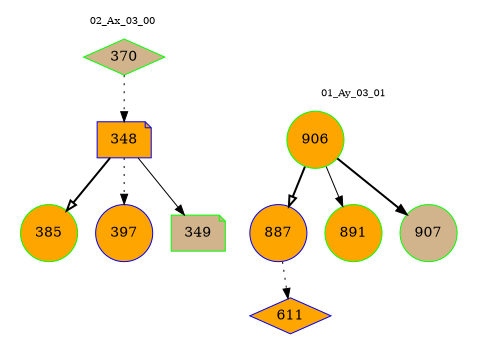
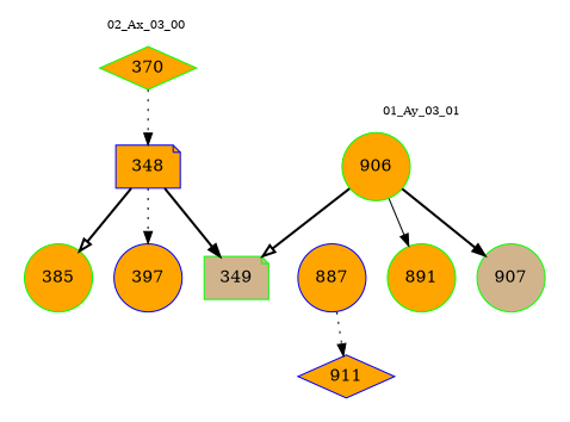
  digraph {
    node [color=green fillcolor=orange shape=circle style=filled]
    edge [arrowhead=normal color=black style=dotted]
-   n1 [fillcolor=tan label=370 shape=diamond]
+   n1 [label=370 shape=diamond]
    n2 [color=blue label=348 shape=note]
    n3 [label=385]
    n4 [color=blue label=397]
    n5 [fillcolor=tan label=349 shape=note]
    n6 [label=906]
    n7 [color=blue label=887]
    n8 [label=891]
    n9 [fillcolor=tan label=907]
-   n10 [color=blue label=611 shape=diamond]
+   n10 [color=blue label=911 shape=diamond]
    subgraph cluster_1 {
      color=white
      fontsize=10
      label="02_Ax_03_00"
      n1
      n2
      n3
      n4
      n5
    }
    subgraph cluster_2 {
      color=white
      fontsize=10
      label="01_Ay_03_01"
      n6
      n7
      n8
      n9
      n10
    }
    n1 -> n2
    n2 -> n3 [arrowhead=onormal style=bold]
    n2 -> n4
-   n2 -> n5 [style=solid]
-   n6 -> n7 [arrowhead=onormal style=bold]
+   n2 -> n5 [style=bold]
+   n6 -> n5 [arrowhead=onormal style=bold]
    n6 -> n8 [style=solid]
    n6 -> n9 [style=bold]
    n7 -> n10
  }
